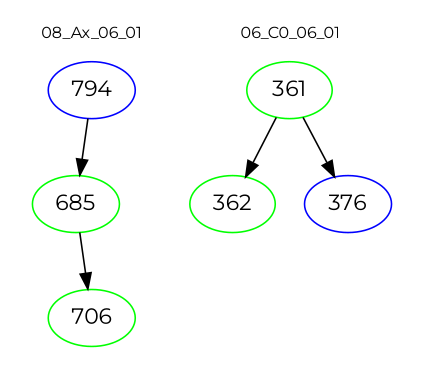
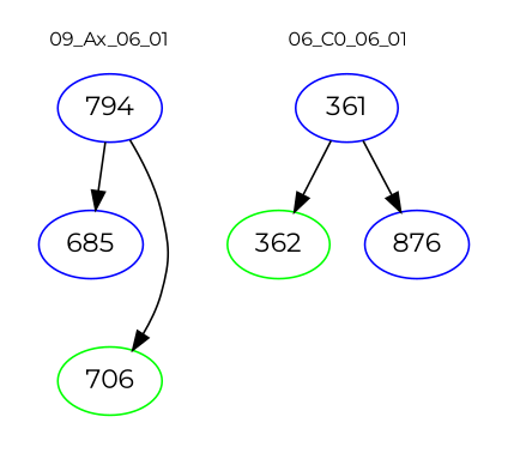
  digraph {
    fontname=Montserrat
    node [color=blue fontname=Montserrat]
    edge [color=black fontname=Montserrat]
    n1 [label=794]
-   n2 [color=green label=685]
+   n2 [label=685]
    n3 [color=green label=706]
-   n4 [color=green label=361]
+   n4 [label=361]
    n5 [color=green label=362]
-   n6 [label=376]
+   n6 [label=876]
    subgraph cluster_1 {
      color=white
      fontsize=10
-     label="08_Ax_06_01"
+     label="09_Ax_06_01"
      n1
      n2
      n3
    }
    subgraph cluster_2 {
      color=white
      fontsize=10
      label="06_C0_06_01"
      n4
      n5
      n6
    }
    n1 -> n2
-   n2 -> n3
+   n1 -> n3
    n4 -> n5
    n4 -> n6
  }
